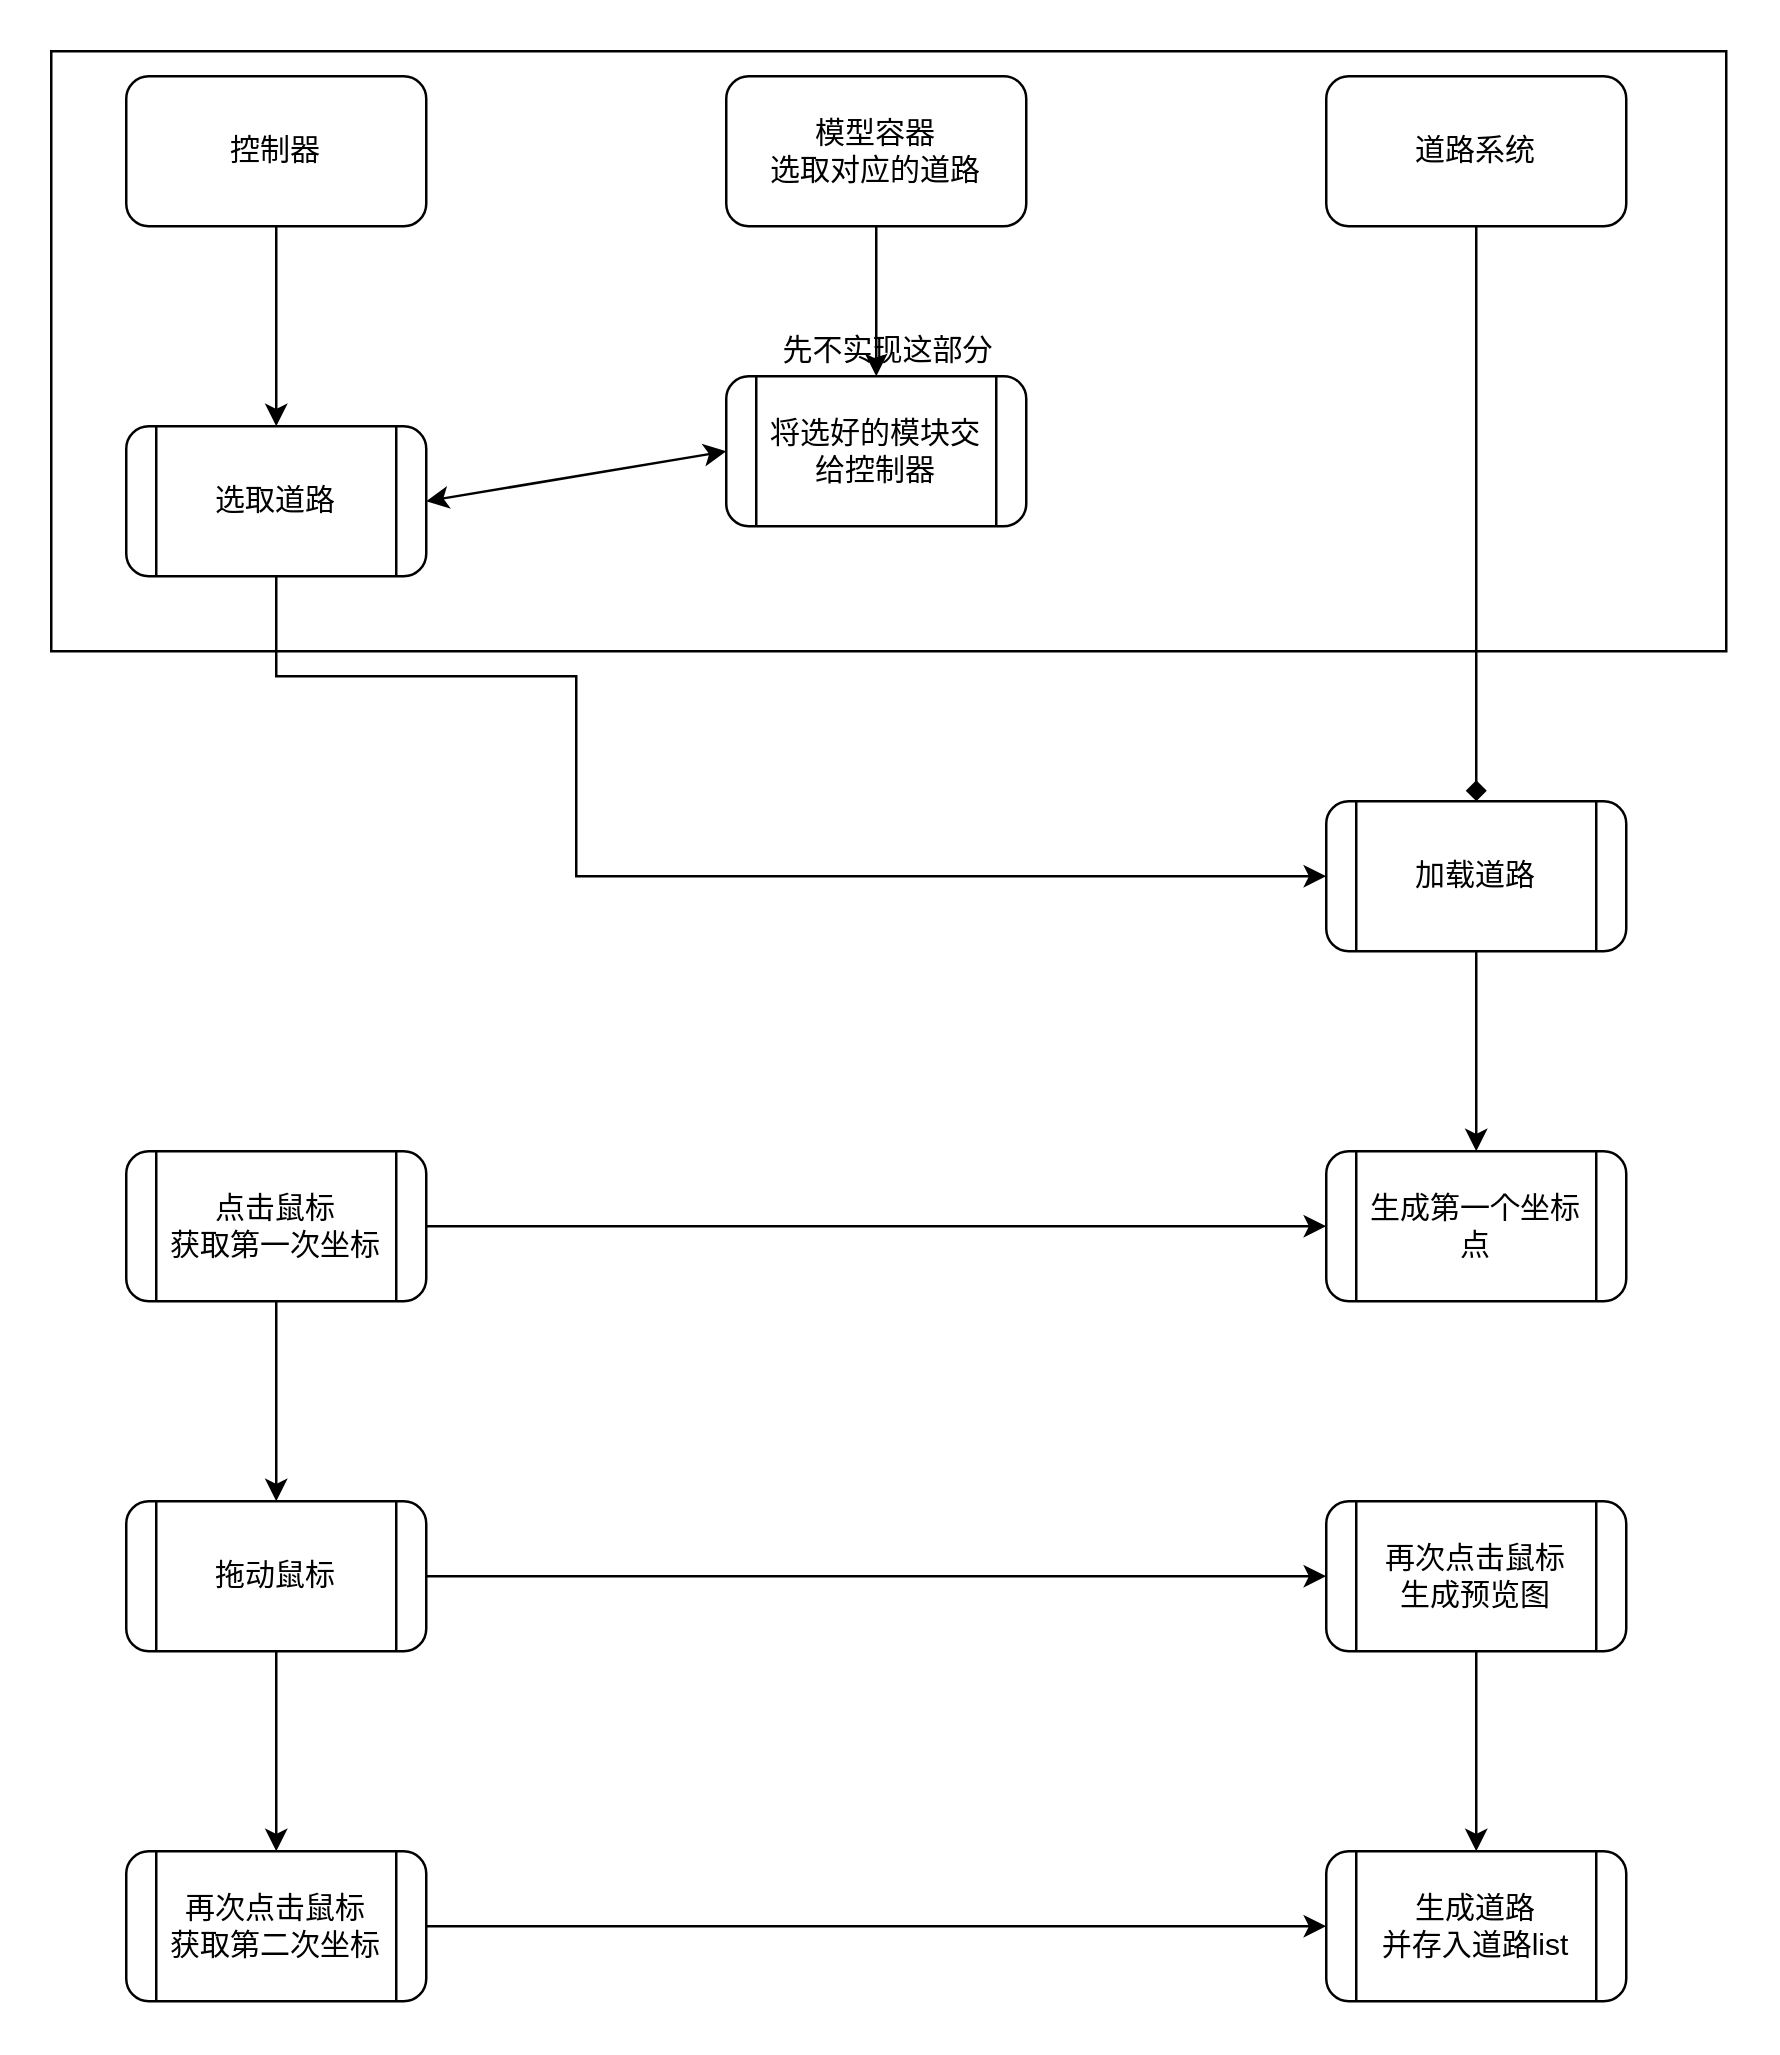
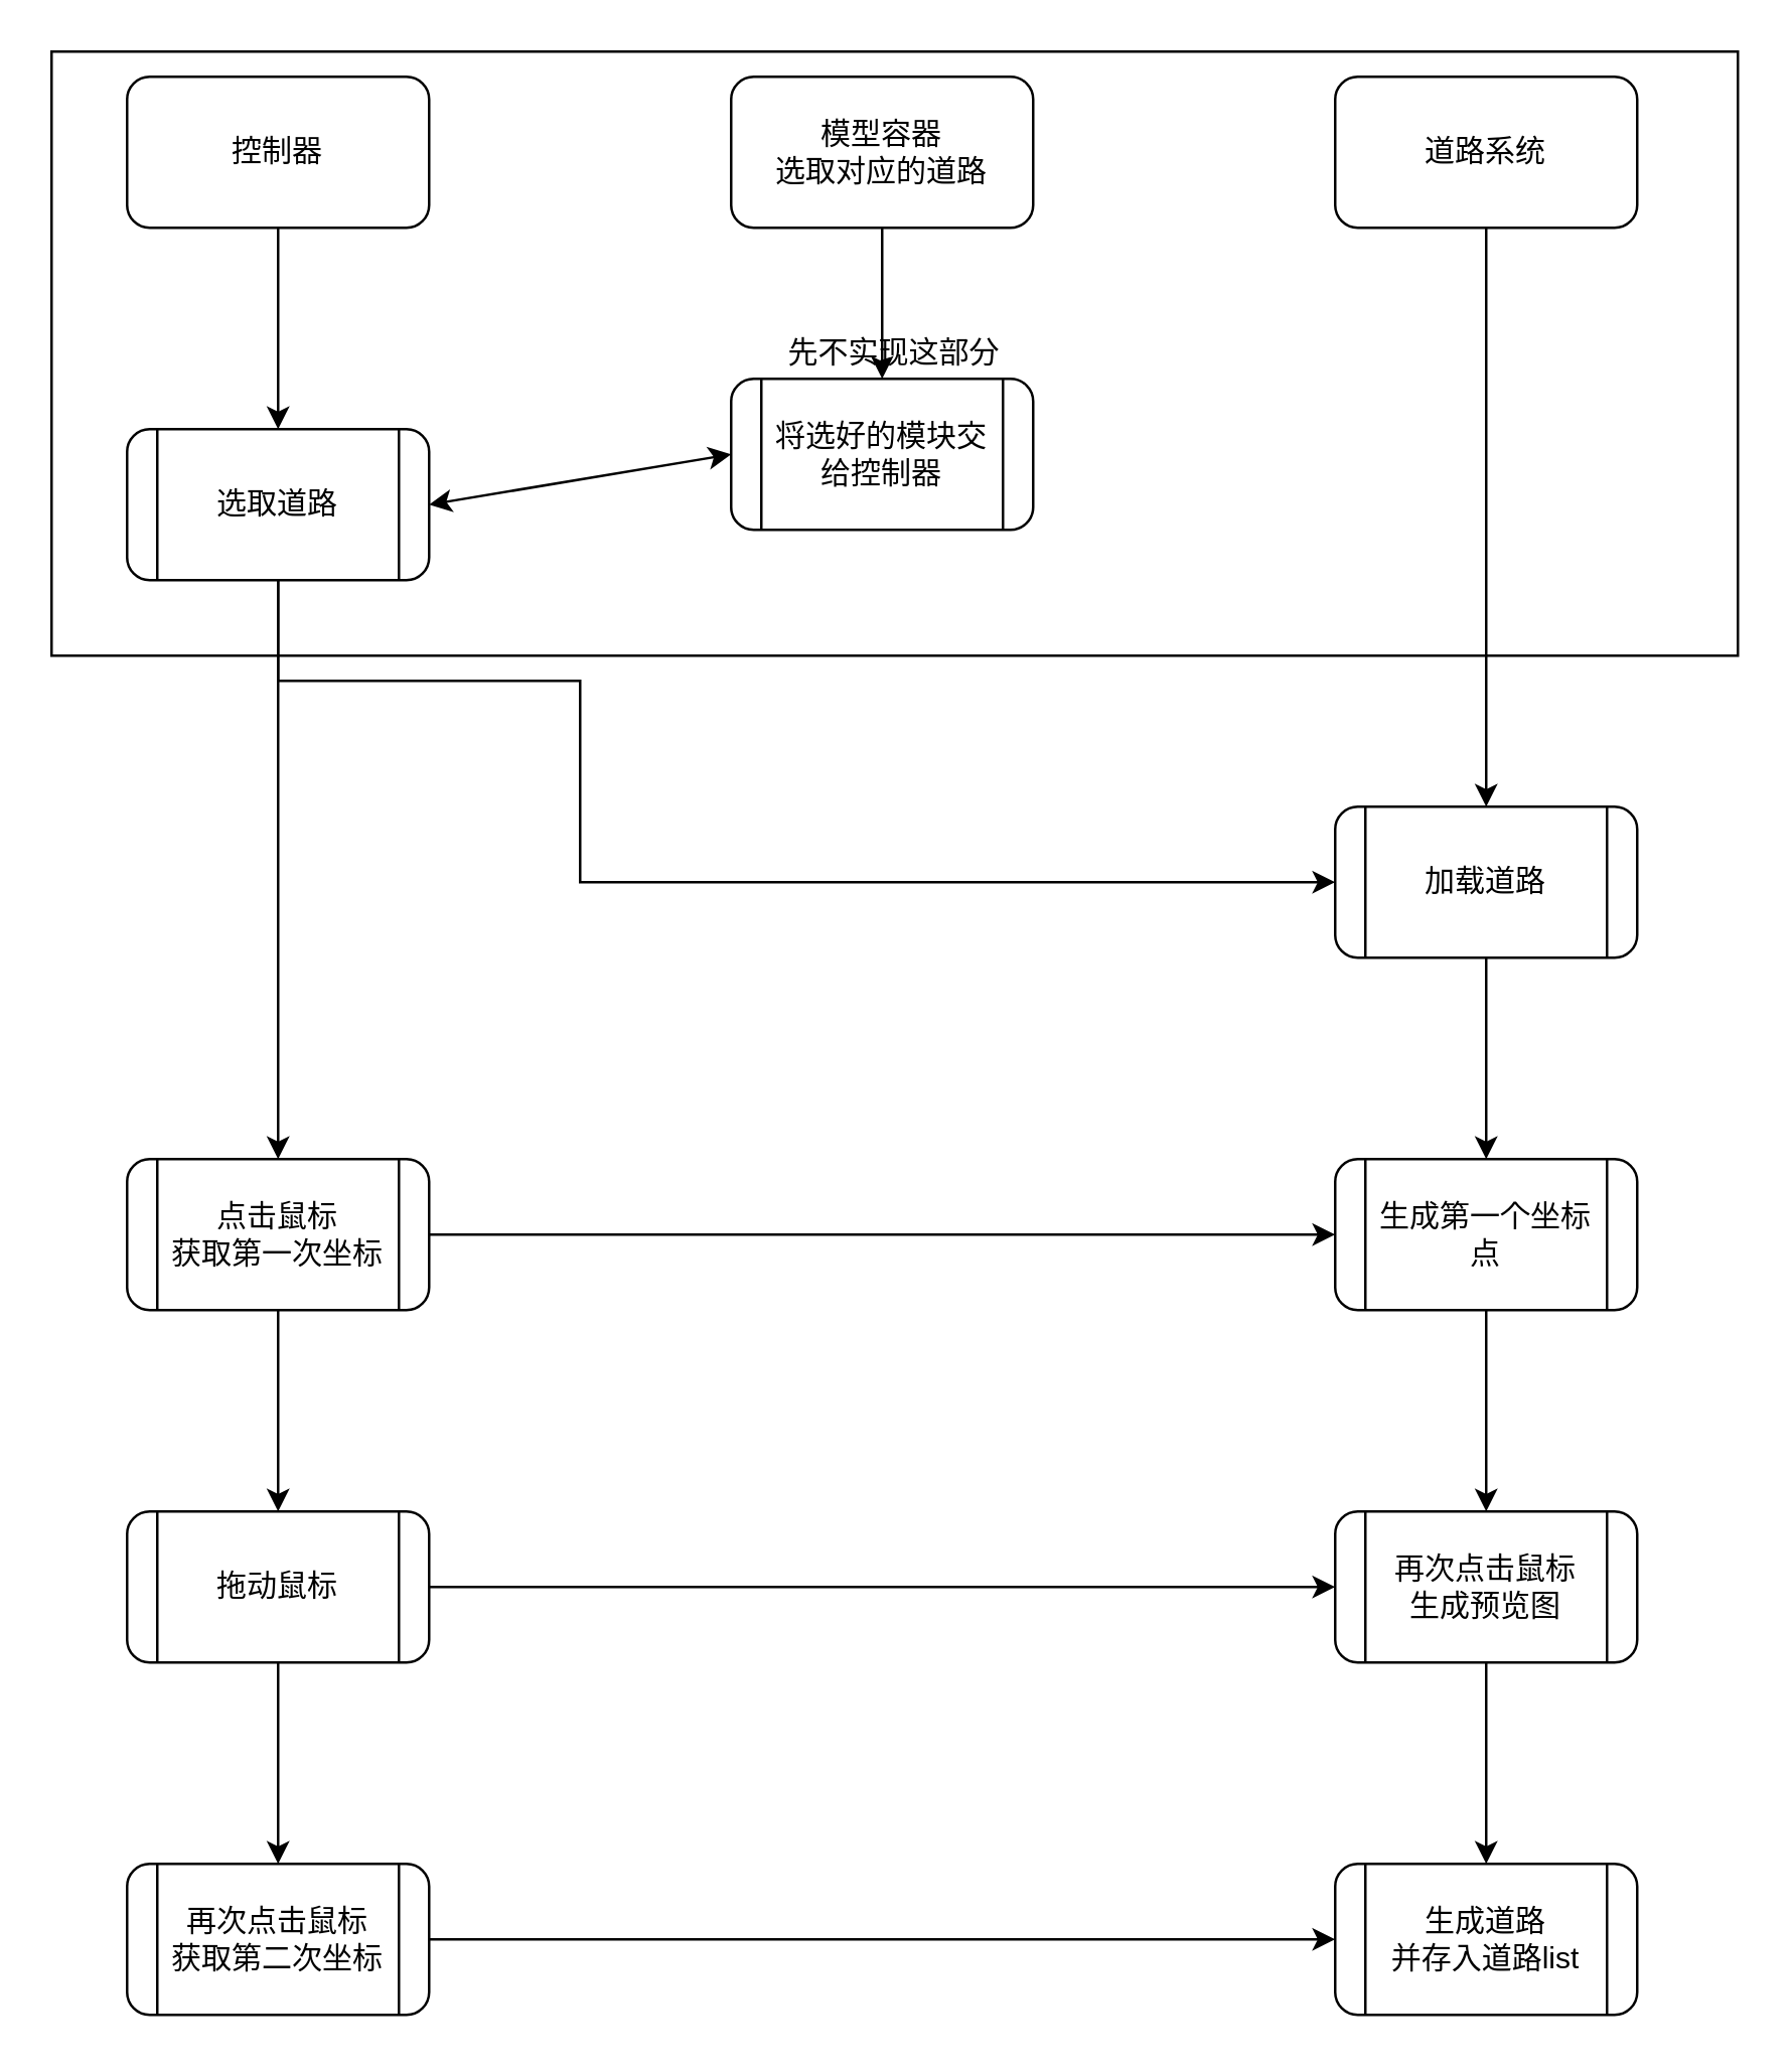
  <mxCell id="0" />
  <mxCell id="1" parent="0" />
  <mxCell id="2" value="先不实现这部分" style="rounded=0;whiteSpace=wrap;html=1;" vertex="1" parent="1"><mxGeometry x="20" y="20" width="670" height="240" as="geometry" /></mxCell>
  <mxCell id="3" value="" style="edgeStyle=orthogonalEdgeStyle;rounded=0;orthogonalLoop=1;jettySize=auto;html=1;" edge="1" parent="1" source="4" target="12"><mxGeometry relative="1" as="geometry" /></mxCell>
  <mxCell id="4" value="模型容器&lt;br&gt;选取对应的道路" style="rounded=1;whiteSpace=wrap;html=1;" vertex="1" parent="1"><mxGeometry x="290" y="30" width="120" height="60" as="geometry" /></mxCell>
  <mxCell id="5" value="" style="edgeStyle=orthogonalEdgeStyle;rounded=0;orthogonalLoop=1;jettySize=auto;html=1;" edge="1" parent="1" source="6" target="11"><mxGeometry relative="1" as="geometry" /></mxCell>
  <mxCell id="6" value="控制器" style="rounded=1;whiteSpace=wrap;html=1;" vertex="1" parent="1"><mxGeometry x="50" y="30" width="120" height="60" as="geometry" /></mxCell>
- <mxCell id="7" value="" style="edgeStyle=orthogonalEdgeStyle;rounded=0;orthogonalLoop=1;jettySize=auto;html=1;endArrow=diamond;" edge="1" parent="1" source="8" target="15"><mxGeometry relative="1" as="geometry" /></mxCell>
+ <mxCell id="7" value="" style="edgeStyle=orthogonalEdgeStyle;rounded=0;orthogonalLoop=1;jettySize=auto;html=1;" edge="1" parent="1" source="8" target="15"><mxGeometry relative="1" as="geometry" /></mxCell>
  <mxCell id="8" value="道路系统" style="rounded=1;whiteSpace=wrap;html=1;" vertex="1" parent="1"><mxGeometry x="530" y="30" width="120" height="60" as="geometry" /></mxCell>
  <mxCell id="9" value="" style="edgeStyle=orthogonalEdgeStyle;rounded=0;orthogonalLoop=1;jettySize=auto;html=1;entryX=0;entryY=0.5;entryDx=0;entryDy=0;" edge="1" parent="1" source="11" target="15"><mxGeometry relative="1" as="geometry"><mxPoint x="110" y="320" as="targetPoint" /><Array as="points"><mxPoint x="110" y="270" /><mxPoint x="230" y="270" /><mxPoint x="230" y="350" /></Array></mxGeometry></mxCell>
+ <mxCell id="10" value="" style="edgeStyle=orthogonalEdgeStyle;rounded=0;orthogonalLoop=1;jettySize=auto;html=1;" edge="1" parent="1" source="11" target="18"><mxGeometry relative="1" as="geometry" /></mxCell>
  <mxCell id="11" value="选取道路" style="shape=process;whiteSpace=wrap;html=1;backgroundOutline=1;rounded=1;" vertex="1" parent="1"><mxGeometry x="50" y="170" width="120" height="60" as="geometry" /></mxCell>
  <mxCell id="12" value="将选好的模块交给控制器" style="shape=process;whiteSpace=wrap;html=1;backgroundOutline=1;rounded=1;" vertex="1" parent="1"><mxGeometry x="290" y="150" width="120" height="60" as="geometry" /></mxCell>
  <mxCell id="13" value="" style="endArrow=classic;startArrow=classic;html=1;rounded=0;exitX=1;exitY=0.5;exitDx=0;exitDy=0;entryX=0;entryY=0.5;entryDx=0;entryDy=0;" edge="1" parent="1" source="11" target="12"><mxGeometry width="50" height="50" relative="1" as="geometry"><mxPoint x="360" y="390" as="sourcePoint" /><mxPoint x="410" y="340" as="targetPoint" /></mxGeometry></mxCell>
  <mxCell id="14" value="" style="edgeStyle=orthogonalEdgeStyle;rounded=0;orthogonalLoop=1;jettySize=auto;html=1;" edge="1" parent="1" source="15" target="20"><mxGeometry relative="1" as="geometry" /></mxCell>
  <mxCell id="15" value="加载道路" style="shape=process;whiteSpace=wrap;html=1;backgroundOutline=1;rounded=1;" vertex="1" parent="1"><mxGeometry x="530" y="320" width="120" height="60" as="geometry" /></mxCell>
  <mxCell id="16" value="" style="edgeStyle=orthogonalEdgeStyle;rounded=0;orthogonalLoop=1;jettySize=auto;html=1;" edge="1" parent="1" source="18" target="20"><mxGeometry relative="1" as="geometry"><mxPoint x="250" y="490" as="targetPoint" /></mxGeometry></mxCell>
  <mxCell id="17" value="" style="edgeStyle=orthogonalEdgeStyle;rounded=0;orthogonalLoop=1;jettySize=auto;html=1;" edge="1" parent="1" source="18" target="23"><mxGeometry relative="1" as="geometry" /></mxCell>
  <mxCell id="18" value="点击鼠标&lt;br&gt;获取第一次坐标" style="shape=process;whiteSpace=wrap;html=1;backgroundOutline=1;rounded=1;" vertex="1" parent="1"><mxGeometry x="50" y="460" width="120" height="60" as="geometry" /></mxCell>
+ <mxCell id="19" value="" style="edgeStyle=orthogonalEdgeStyle;rounded=0;orthogonalLoop=1;jettySize=auto;html=1;" edge="1" parent="1" source="20" target="25"><mxGeometry relative="1" as="geometry" /></mxCell>
  <mxCell id="20" value="生成第一个坐标点" style="shape=process;whiteSpace=wrap;html=1;backgroundOutline=1;rounded=1;" vertex="1" parent="1"><mxGeometry x="530" y="460" width="120" height="60" as="geometry" /></mxCell>
  <mxCell id="21" style="edgeStyle=orthogonalEdgeStyle;rounded=0;orthogonalLoop=1;jettySize=auto;html=1;entryX=0;entryY=0.5;entryDx=0;entryDy=0;" edge="1" parent="1" source="23" target="25"><mxGeometry relative="1" as="geometry" /></mxCell>
  <mxCell id="22" value="" style="edgeStyle=orthogonalEdgeStyle;rounded=0;orthogonalLoop=1;jettySize=auto;html=1;" edge="1" parent="1" source="23" target="27"><mxGeometry relative="1" as="geometry" /></mxCell>
  <mxCell id="23" value="拖动鼠标" style="shape=process;whiteSpace=wrap;html=1;backgroundOutline=1;rounded=1;" vertex="1" parent="1"><mxGeometry x="50" y="600" width="120" height="60" as="geometry" /></mxCell>
  <mxCell id="24" value="" style="edgeStyle=orthogonalEdgeStyle;rounded=0;orthogonalLoop=1;jettySize=auto;html=1;" edge="1" parent="1" source="25" target="28"><mxGeometry relative="1" as="geometry" /></mxCell>
  <mxCell id="25" value="再次点击鼠标&lt;br&gt;生成预览图" style="shape=process;whiteSpace=wrap;html=1;backgroundOutline=1;rounded=1;" vertex="1" parent="1"><mxGeometry x="530" y="600" width="120" height="60" as="geometry" /></mxCell>
  <mxCell id="26" style="edgeStyle=orthogonalEdgeStyle;rounded=0;orthogonalLoop=1;jettySize=auto;html=1;entryX=0;entryY=0.5;entryDx=0;entryDy=0;" edge="1" parent="1" source="27" target="28"><mxGeometry relative="1" as="geometry" /></mxCell>
  <mxCell id="27" value="再次点击鼠标&lt;br&gt;获取第二次坐标" style="shape=process;whiteSpace=wrap;html=1;backgroundOutline=1;rounded=1;" vertex="1" parent="1"><mxGeometry x="50" y="740" width="120" height="60" as="geometry" /></mxCell>
  <mxCell id="28" value="生成道路&lt;br&gt;并存入道路list" style="shape=process;whiteSpace=wrap;html=1;backgroundOutline=1;rounded=1;" vertex="1" parent="1"><mxGeometry x="530" y="740" width="120" height="60" as="geometry" /></mxCell>
